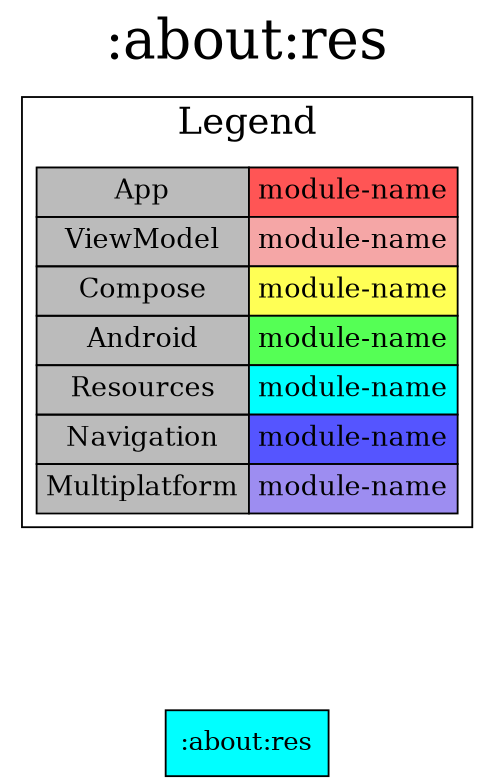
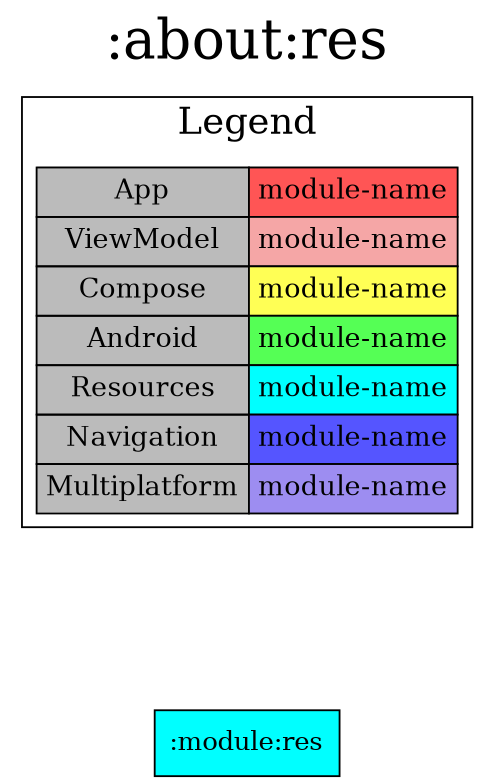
  digraph {
    fontsize=30
    label=":about:res"
    labelloc=t
    rankdir=TB
    ranksep=1.5
    node [style=filled]
-   ":about:res" [fillcolor="#00FFFF" shape=box]
+   ":about:res" [fillcolor="#00FFFF" shape=box label=":module:res"]
    n2 [fillcolor="#bbbbbb" fontsize=15 label=< <TABLE BORDER="0" CELLBORDER="1" CELLSPACING="0" CELLPADDING="4"> <TR><TD>App</TD><TD BGCOLOR="#FF5555">module-name</TD></TR> <TR><TD>ViewModel</TD><TD BGCOLOR="#F5A6A6">module-name</TD></TR> <TR><TD>Compose</TD><TD BGCOLOR="#FFFF55">module-name</TD></TR> <TR><TD>Android</TD><TD BGCOLOR="#55FF55">module-name</TD></TR> <TR><TD>Resources</TD><TD BGCOLOR="#00FFFF">module-name</TD></TR> <TR><TD>Navigation</TD><TD BGCOLOR="#5555FF">module-name</TD></TR> <TR><TD>Multiplatform</TD><TD BGCOLOR="#9D8DF1">module-name</TD></TR> </TABLE> > margin=0 shape=none]
    subgraph sub_1 {
      rank=same
      ":about:res"
    }
    subgraph cluster_2 {
      fontsize=20
      label=Legend
      n2
    }
    n2 -> ":about:res" [dir=forward style=invis]
  }
